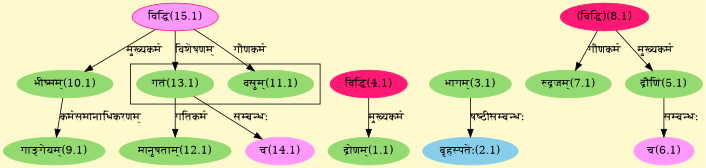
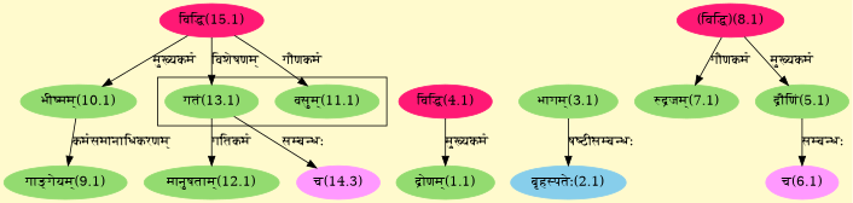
  digraph {
    bgcolor=lemonchiffon1
    compound=true
    rankdir=BT
    node [color="#93DB70" style=filled]
    edge [dir=back]
    n1 [label="गतं(13.1)"]
    n2 [label="वसुम्(11.1)"]
-   n3 [color="#FF1975" label="विद्धि(15.1)" fillcolor="#FF99FF"]
+   n3 [color="#FF1975" label="विद्धि(15.1)"]
    n4 [label="द्रोणम्(1.1)"]
    n5 [color="#FF1975" label="विद्धि(4.1)"]
    n6 [color="#87CEEB" label="बृहस्पतेः(2.1)"]
    n7 [label="भागम्(3.1)"]
    n8 [label="द्रौणिं(5.1)"]
    n9 [color="#FF1975" label="(विद्धि)(8.1)"]
    n10 [color="#FF99FF" label="च(6.1)"]
    n11 [label="रुद्रजम्(7.1)"]
    n12 [label="गाङ्गेयम्(9.1)"]
    n13 [label="भीष्मम्(10.1)"]
    n14 [label="मानुषताम्(12.1)"]
-   n15 [color="#FF99FF" label="च(14.1)"]
+   n15 [color="#FF99FF" label="च(14.3)"]
    subgraph cluster_1 {
      n1
      n2
    }
    n1 -> n3 [label="विशेषणम्"]
    n2 -> n3 [label="गौणकर्म"]
    n4 -> n5 [label="मुख्यकर्म"]
    n6 -> n7 [label="षष्ठीसम्बन्धः"]
    n8 -> n9 [label="मुख्यकर्म"]
    n10 -> n8 [label="सम्बन्धः"]
    n11 -> n9 [label="गौणकर्म"]
    n12 -> n13 [label="कर्मसमानाधिकरणम्"]
    n13 -> n3 [label="मुख्यकर्म"]
    n14 -> n1 [label="गतिकर्म"]
    n15 -> n1 [label="सम्बन्धः"]
  }
